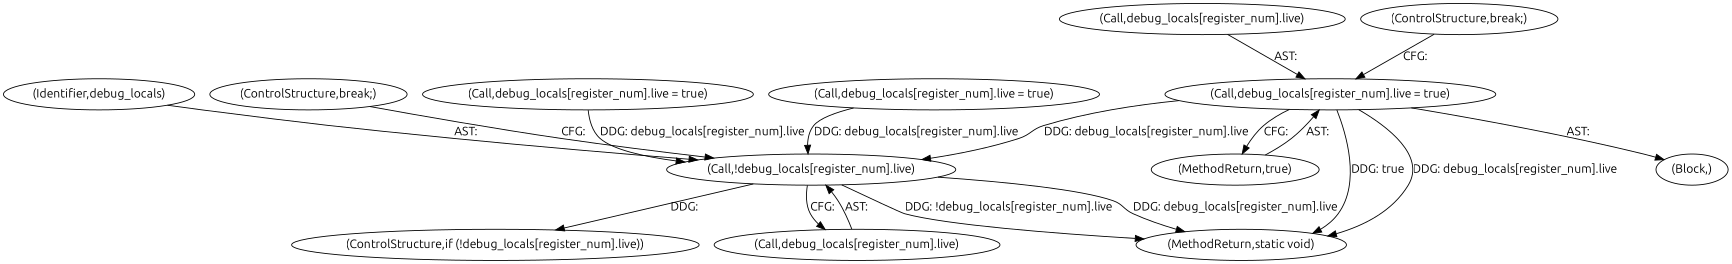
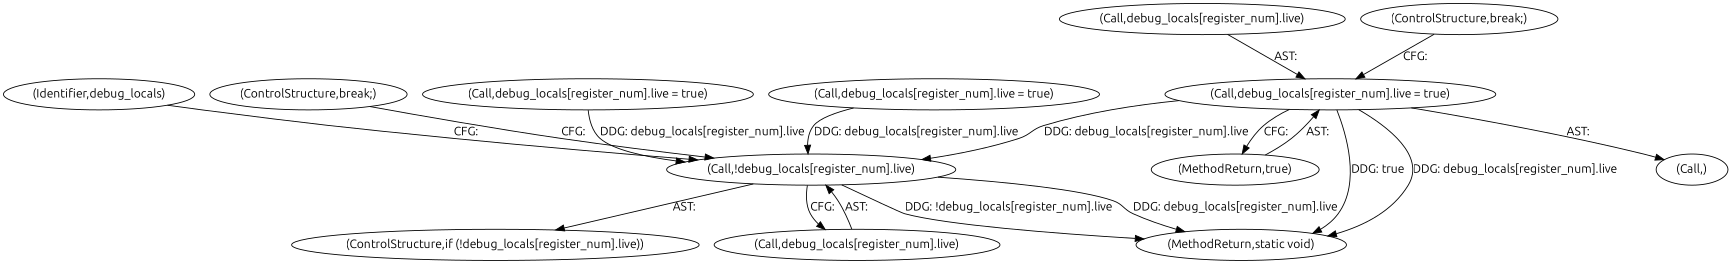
  digraph {
    fontname=Ubuntu
    node [fontname=Ubuntu]
    edge [fontname=Ubuntu]
    n1 [label="(Call,debug_locals[register_num].live = true)"]
    n2 [label="(Call,!debug_locals[register_num].live)"]
    n3 [label="(MethodReturn,static void)"]
-   n4 [label="(Block,)"]
+   n4 [label="(Call,)"]
    n5 [label="(MethodReturn,true)"]
    n6 [label="(ControlStructure,if (!debug_locals[register_num].live))"]
    n7 [label="(Call,debug_locals[register_num].live)"]
    n8 [label="(Identifier,debug_locals)"]
    n9 [label="(ControlStructure,break;)"]
    n10 [label="(Call,debug_locals[register_num].live = true)"]
    n11 [label="(Call,debug_locals[register_num].live)"]
    n12 [label="(ControlStructure,break;)"]
    n13 [label="(Call,debug_locals[register_num].live = true)"]
    n1 -> n2 [label="DDG: debug_locals[register_num].live"]
    n1 -> n3 [label="DDG: true"]
    n1 -> n3 [label="DDG: debug_locals[register_num].live"]
    n1 -> n4 [label="AST: "]
    n1 -> n5 [label="CFG: "]
    n2 -> n3 [label="DDG: !debug_locals[register_num].live"]
    n2 -> n3 [label="DDG: debug_locals[register_num].live"]
-   n2 -> n6 [label="DDG: "]
+   n2 -> n6 [label="AST: "]
    n2 -> n7 [label="CFG: "]
    n5 -> n1 [label="AST: "]
    n7 -> n2 [label="AST: "]
-   n8 -> n2 [label="AST: "]
+   n8 -> n2 [label="CFG: "]
    n9 -> n2 [label="CFG: "]
    n10 -> n2 [label="DDG: debug_locals[register_num].live"]
    n11 -> n1 [label="AST: "]
    n12 -> n1 [label="CFG: "]
    n13 -> n2 [label="DDG: debug_locals[register_num].live"]
  }
